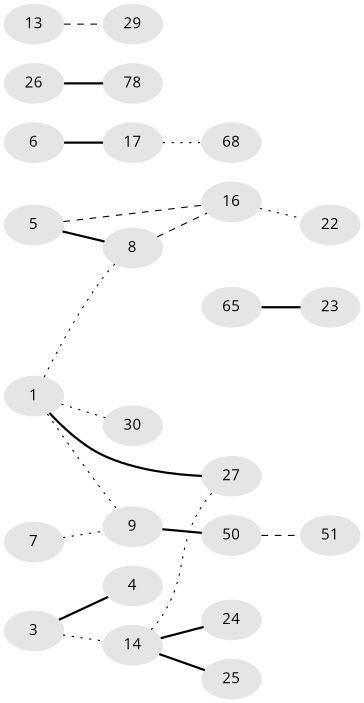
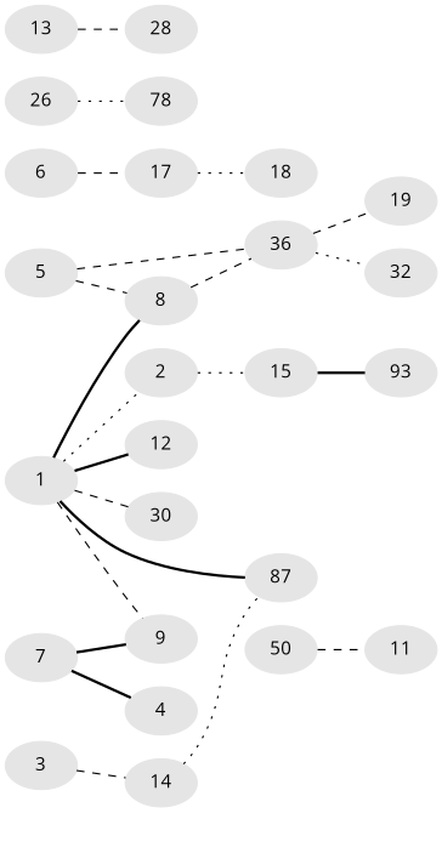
  graph {
    fontname="Open Sans"
    rankdir=LR
    node [color=gray90 fontname="Open Sans" style=filled]
    edge [fontname="Open Sans" style=bold weight=1.0]
    1
+   2
    8
    9
+   12
    n6 [label=30]
-   27
-   15 [label=65]
-   16
+   27 [label=87]
+   15
+   16 [label=36]
    n10 [label=50]
    17
-   18 [label=68]
+   18
    n13 [label=78]
    26
-   23
+   23 [label=93]
    3
    4
    14
-   24
-   25
    5
    13
-   29
+   29 [label=28]
    6
    7
-   22
-   11 [label=51]
-   1 -- 8 [style=dotted]
-   1 -- 9 [style=dotted]
-   1 -- n6 [style=dotted]
+   19
+   22 [label=32]
+   11
+   1 -- 2 [style=dotted]
+   1 -- 8
+   1 -- 9 [style=dashed]
+   1 -- 12
+   1 -- n6 [style=dashed]
    1 -- 27
+   2 -- 15 [style=dotted]
    8 -- 16 [style=dashed]
-   9 -- n10
    15 -- 23
+   16 -- 19 [style=dashed]
    16 -- 22 [style=dotted]
    n10 -- 11 [style=dashed]
    17 -- 18 [style=dotted]
-   26 -- n13
-   3 -- 4
-   3 -- 14 [style=dotted]
+   26 -- n13 [style=dotted]
+   7 -- 4
+   3 -- 14 [style=dashed]
    14 -- 27 [style=dotted]
-   14 -- 24
-   14 -- 25
-   5 -- 8
+   5 -- 8 [style=dashed]
    5 -- 16 [style=dashed]
    13 -- 29 [style=dashed]
-   6 -- 17
-   7 -- 9 [style=dotted]
+   6 -- 17 [style=dashed]
+   7 -- 9
  }
